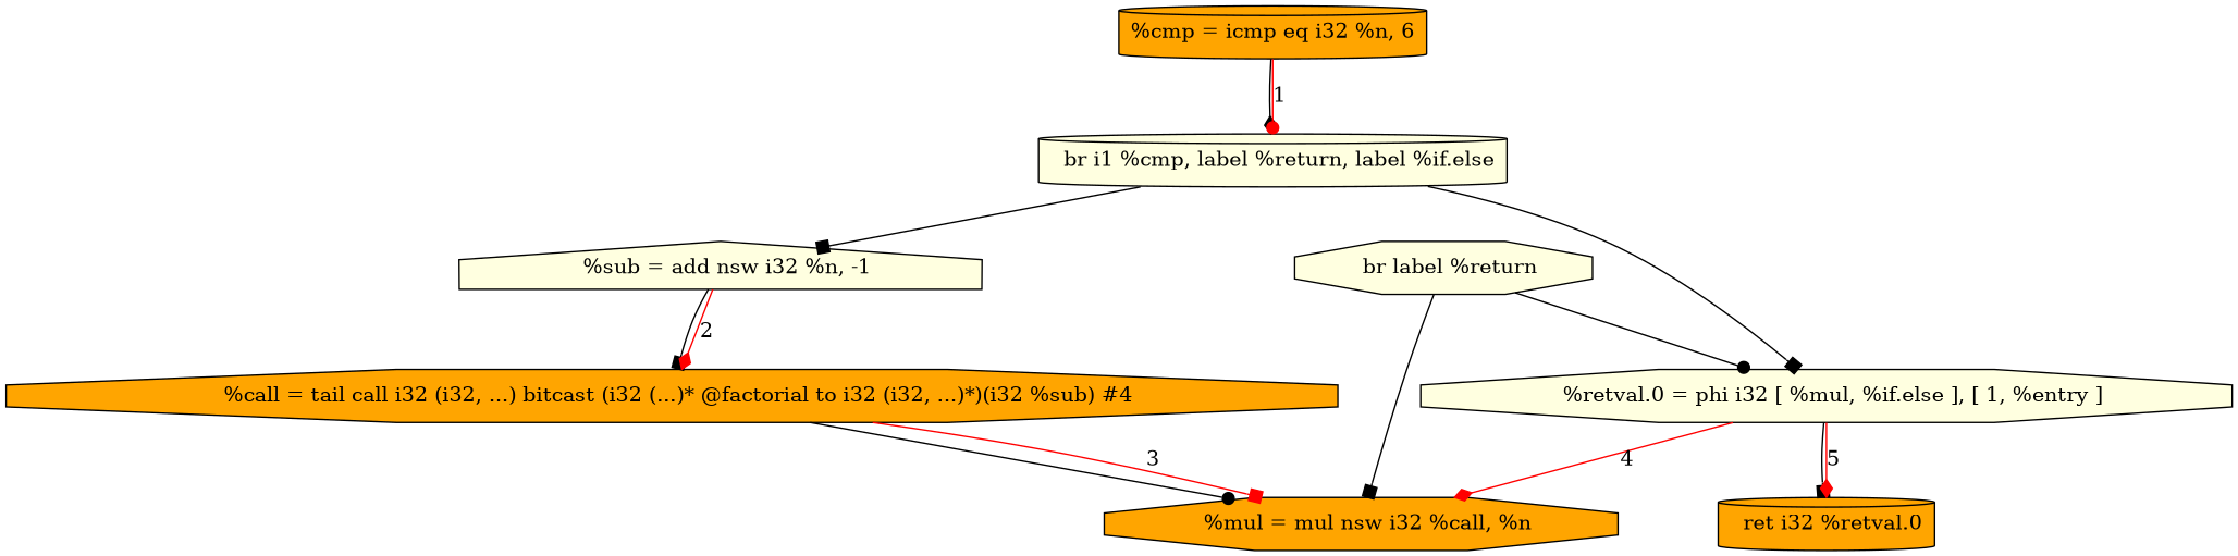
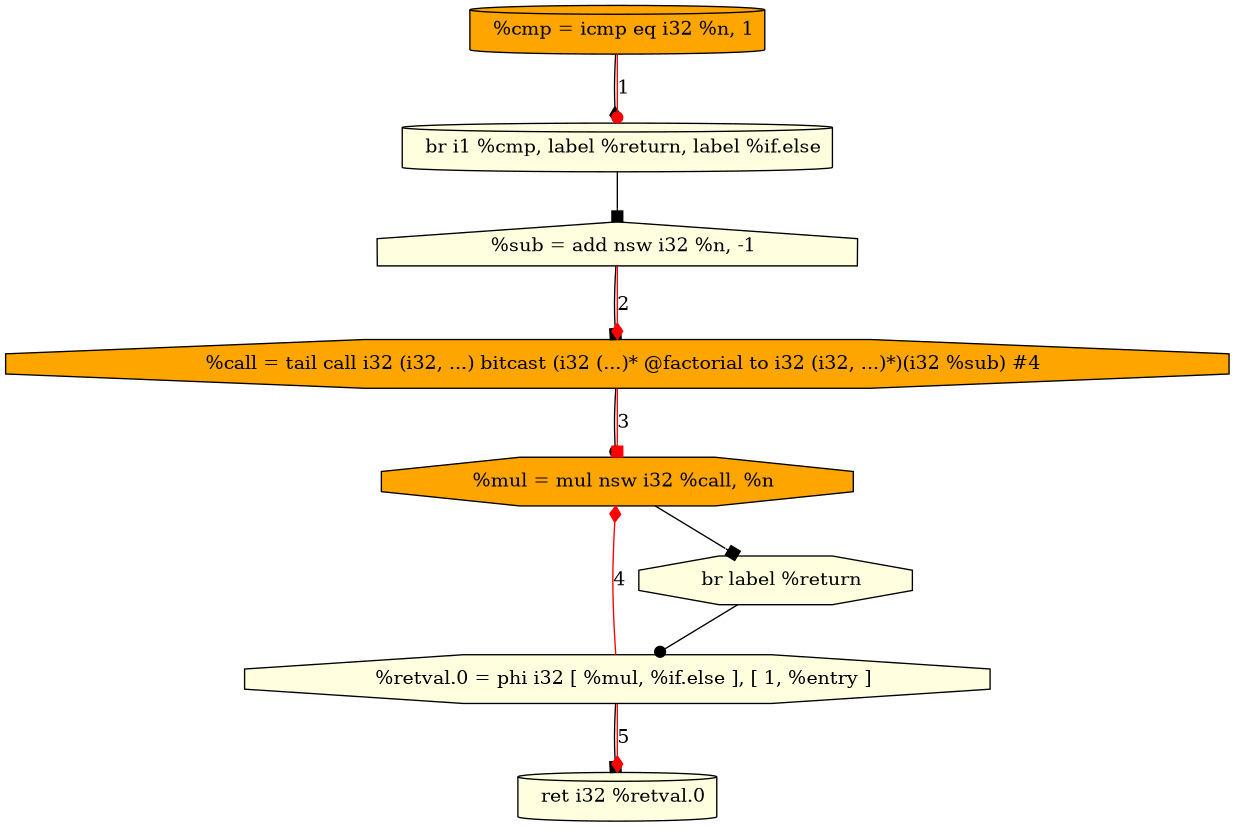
  digraph {
    node [fillcolor=lightyellow shape=octagon style=filled]
    edge [arrowhead=box]
-   n1 [fillcolor=orange label="%cmp = icmp eq i32 %n, 6" shape=cylinder]
+   n1 [fillcolor=orange label="  %cmp = icmp eq i32 %n, 1" shape=cylinder]
    n2 [label="  br i1 %cmp, label %return, label %if.else" shape=cylinder]
    n3 [label="  %sub = add nsw i32 %n, -1" shape=house]
    n4 [label="  %retval.0 = phi i32 [ %mul, %if.else ], [ 1, %entry ]"]
    n5 [fillcolor=orange label="  %call = tail call i32 (i32, ...) bitcast (i32 (...)* @factorial to i32 (i32, ...)*)(i32 %sub) #4"]
    n6 [fillcolor=orange label="  %mul = mul nsw i32 %call, %n"]
-   n7 [fillcolor=orange label="  ret i32 %retval.0" shape=cylinder]
+   n7 [label="  ret i32 %retval.0" shape=cylinder]
    n8 [label="  br label %return"]
    n1 -> n2 [arrowhead=diamond]
    n1 -> n2 [arrowhead=dot color=red label=1]
    n2 -> n3
-   n2 -> n4
    n3 -> n5
    n3 -> n5 [arrowhead=diamond color=red label=2]
    n4 -> n6 [arrowhead=diamond color=red label=4]
    n4 -> n7
    n4 -> n7 [arrowhead=diamond color=red label=5]
    n5 -> n6 [arrowhead=dot]
    n5 -> n6 [color=red label=3]
-   n8 -> n6
+   n6 -> n8
    n8 -> n4 [arrowhead=dot]
  }
